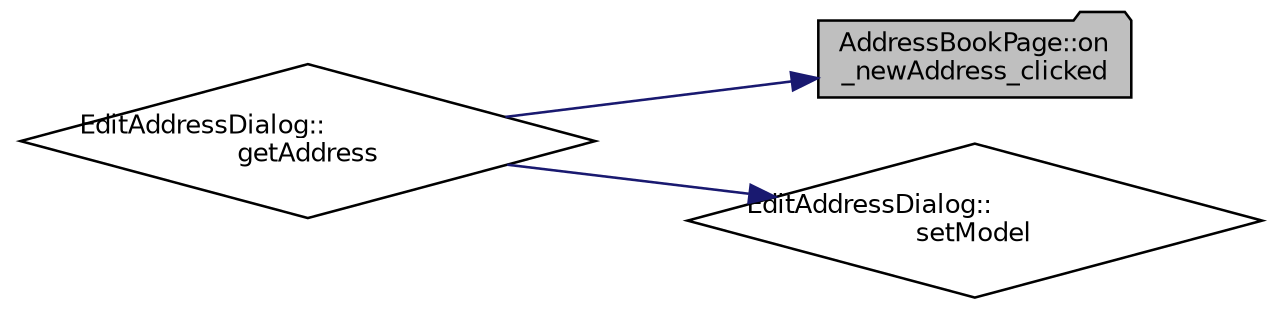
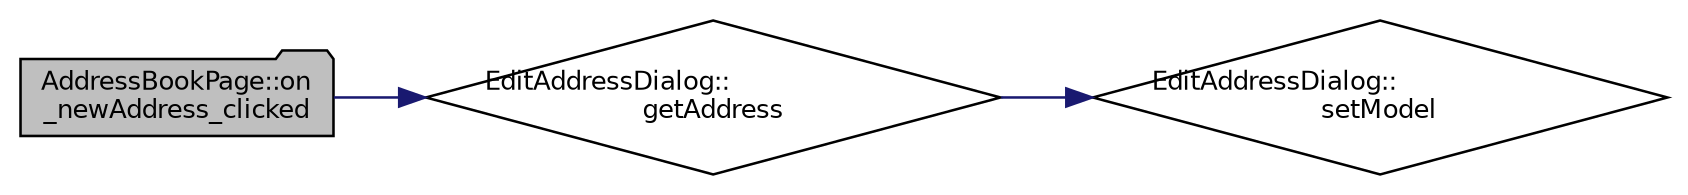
  digraph {
    rankdir=LR
    node [color=black fillcolor=white fontname=Helvetica fontsize=10 shape=diamond style=filled]
    edge [color=midnightblue fontname=Helvetica fontsize=10 labelfontname=Helvetica labelfontsize=10 style=solid]
    n1 [fillcolor=grey75 fontcolor=black height=0.2 label="AddressBookPage::on\l_newAddress_clicked" shape=folder width=0.4]
    n2 [height=0.2 label="EditAddressDialog::\lgetAddress" width=0.4]
    n3 [height=0.2 label="EditAddressDialog::\lsetModel" width=0.4]
-   n2 -> n1
+   n1 -> n2
    n2 -> n3
  }
